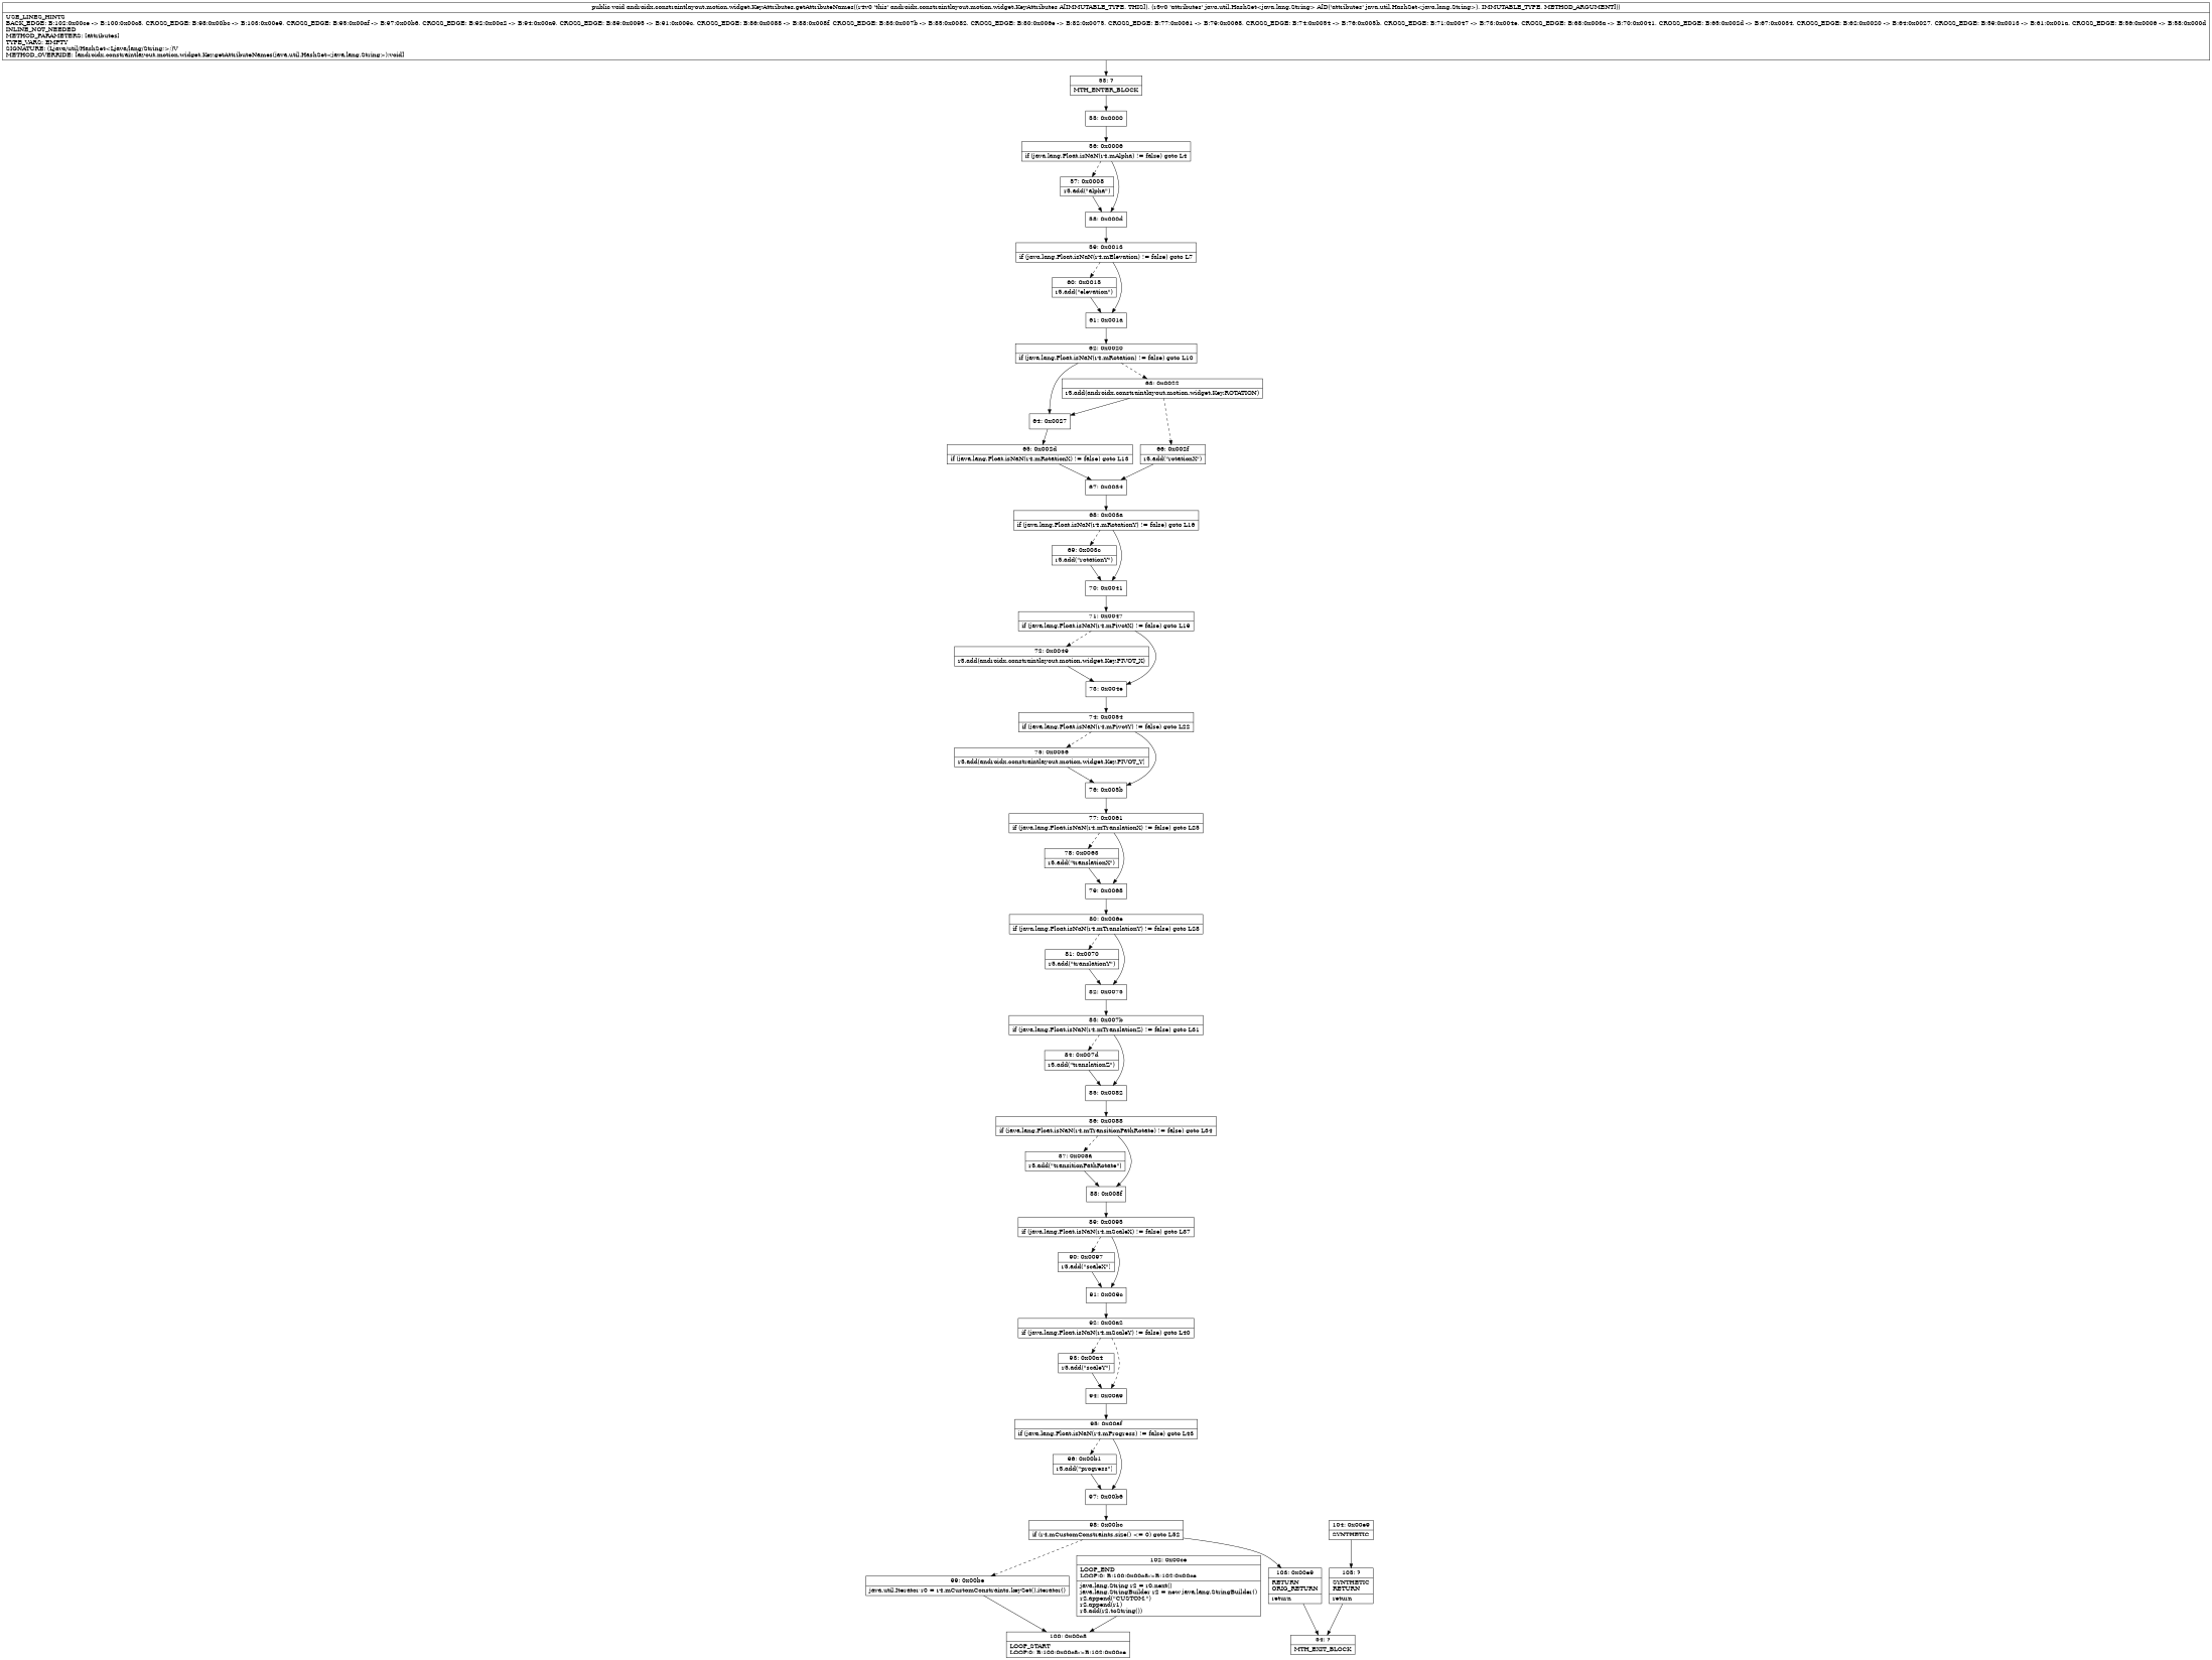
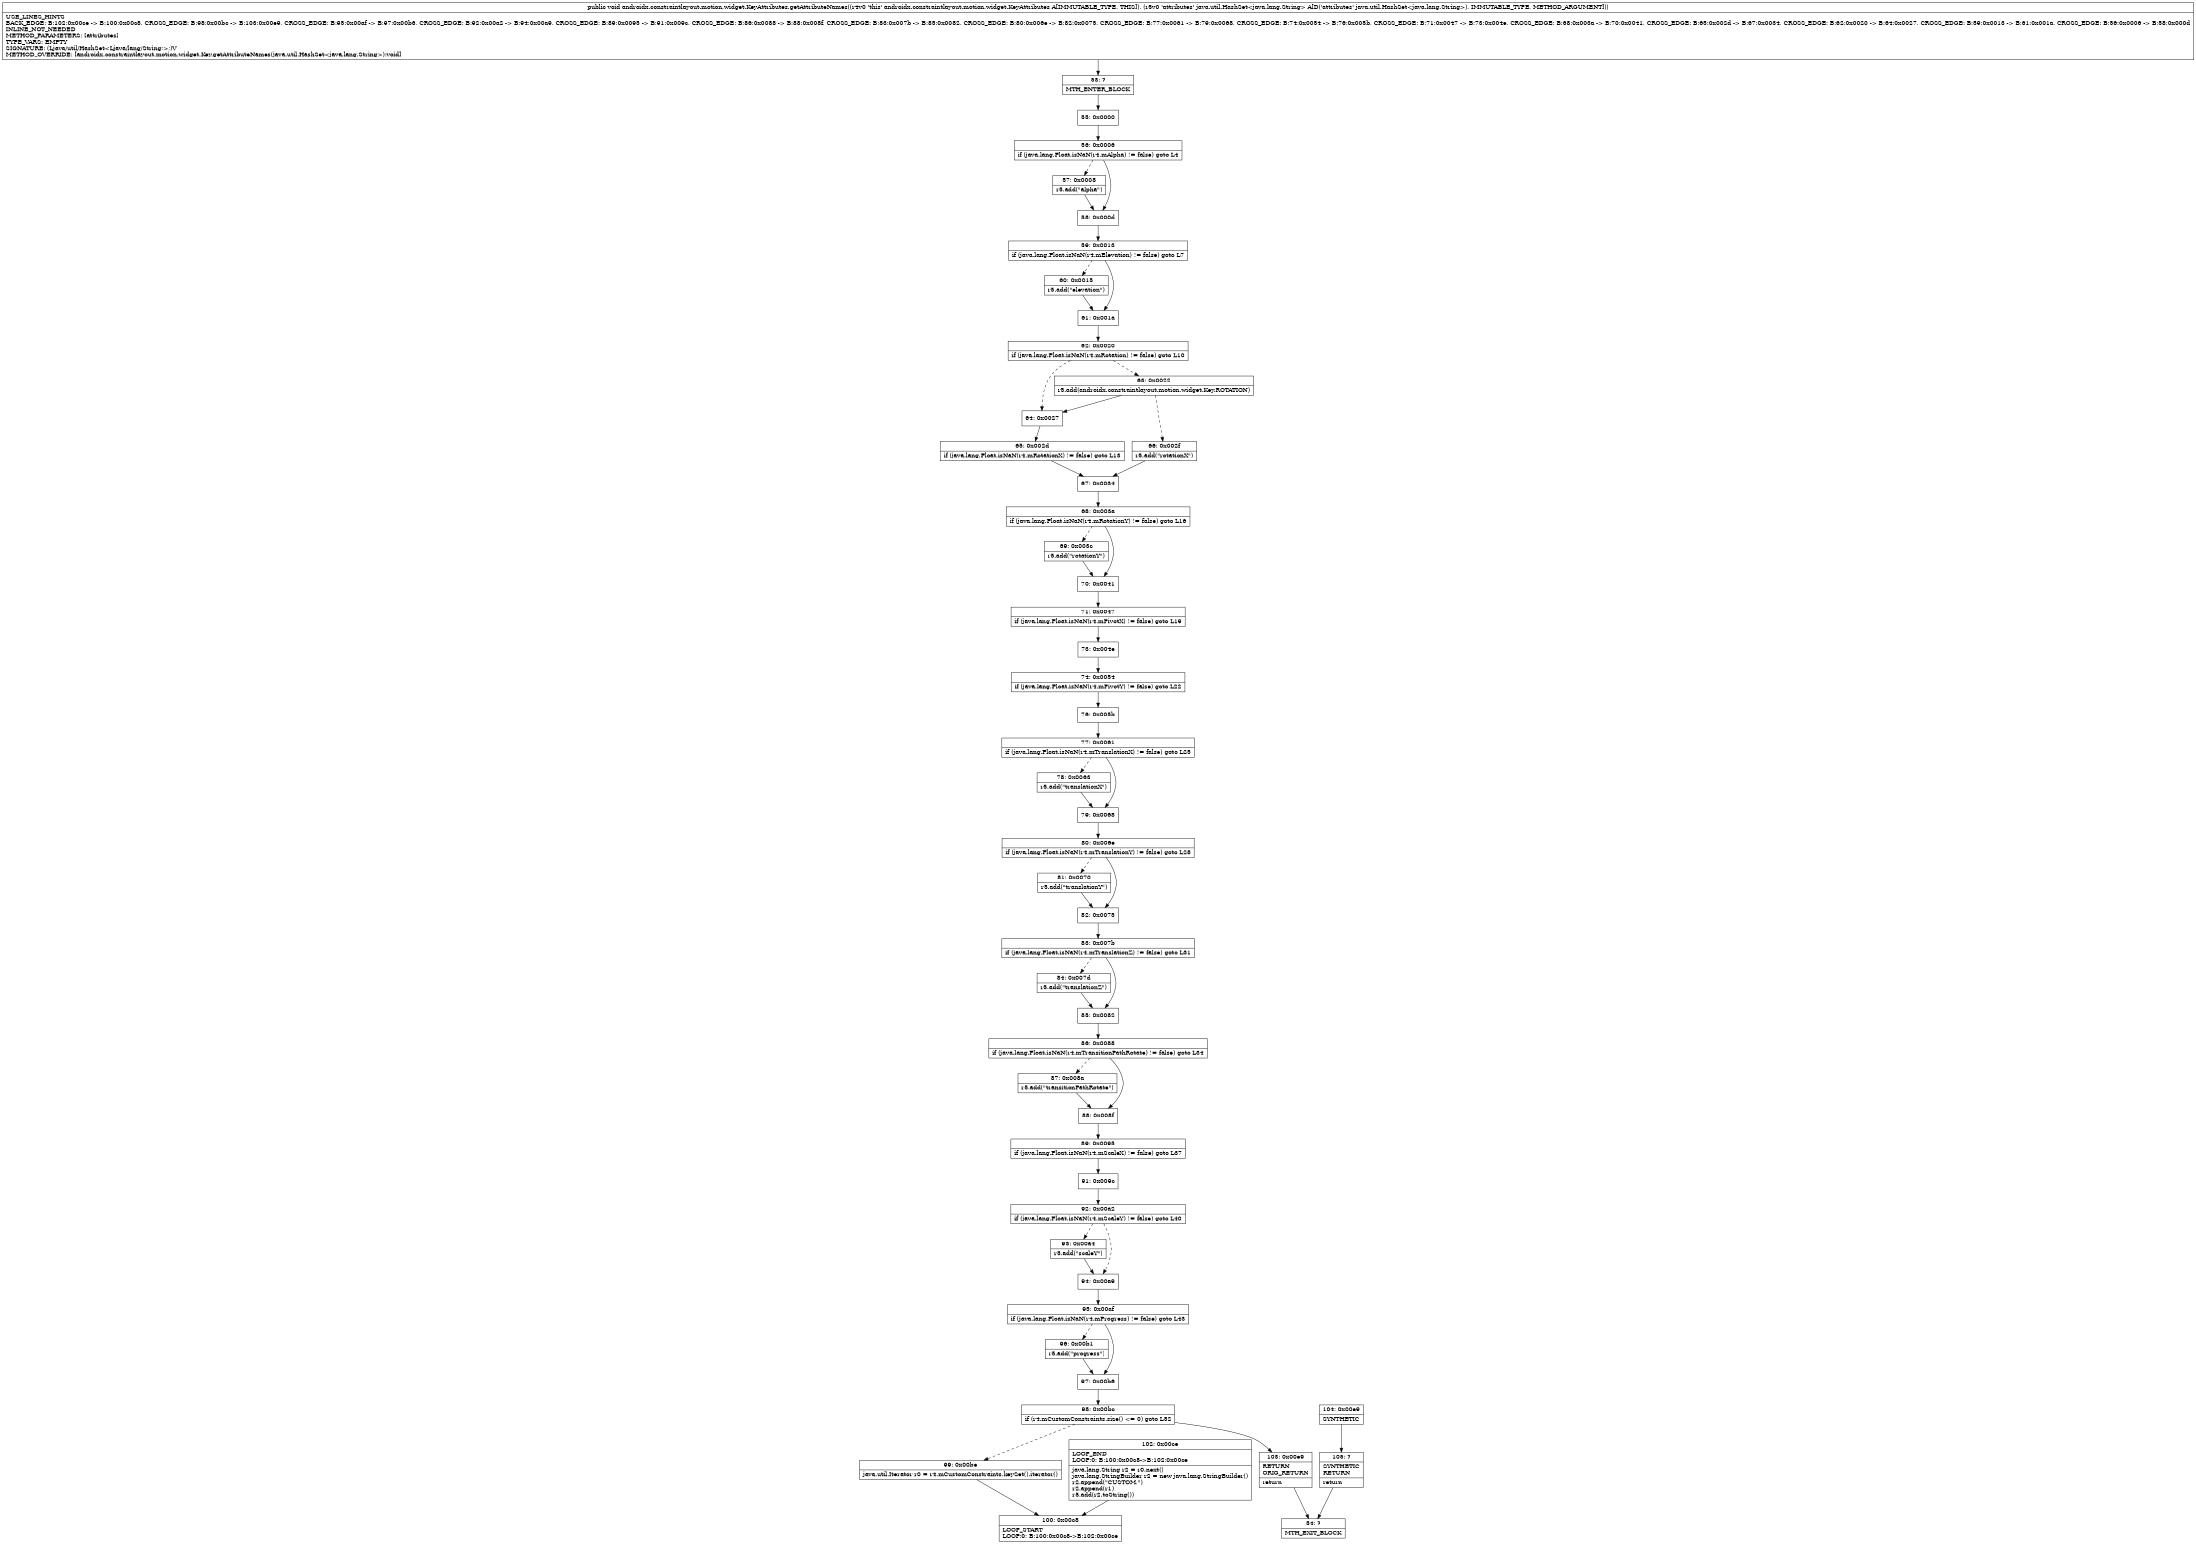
  digraph {
    node [shape=record]
    n1 [label="{53\:\ ?|MTH_ENTER_BLOCK\l}"]
    n2 [label="{55\:\ 0x0000}"]
    n3 [label="{56\:\ 0x0006|if (java.lang.Float.isNaN(r4.mAlpha) != false) goto L4\l}"]
    n4 [label="{57\:\ 0x0008|r5.add(\"alpha\")\l}"]
    n5 [label="{58\:\ 0x000d}"]
    n6 [label="{59\:\ 0x0013|if (java.lang.Float.isNaN(r4.mElevation) != false) goto L7\l}"]
    n7 [label="{60\:\ 0x0015|r5.add(\"elevation\")\l}"]
    n8 [label="{61\:\ 0x001a}"]
    n9 [label="{62\:\ 0x0020|if (java.lang.Float.isNaN(r4.mRotation) != false) goto L10\l}"]
    n10 [label="{63\:\ 0x0022|r5.add(androidx.constraintlayout.motion.widget.Key.ROTATION)\l}"]
    n11 [label="{64\:\ 0x0027}"]
    n12 [label="{66\:\ 0x002f|r5.add(\"rotationX\")\l}"]
    n13 [label="{65\:\ 0x002d|if (java.lang.Float.isNaN(r4.mRotationX) != false) goto L13\l}"]
    n14 [label="{67\:\ 0x0034}"]
    n15 [label="{68\:\ 0x003a|if (java.lang.Float.isNaN(r4.mRotationY) != false) goto L16\l}"]
    n16 [label="{69\:\ 0x003c|r5.add(\"rotationY\")\l}"]
    n17 [label="{70\:\ 0x0041}"]
    n18 [label="{71\:\ 0x0047|if (java.lang.Float.isNaN(r4.mPivotX) != false) goto L19\l}"]
-   n19 [label="{72\:\ 0x0049|r5.add(androidx.constraintlayout.motion.widget.Key.PIVOT_X)\l}"]
    n20 [label="{73\:\ 0x004e}"]
    n21 [label="{74\:\ 0x0054|if (java.lang.Float.isNaN(r4.mPivotY) != false) goto L22\l}"]
-   n22 [label="{75\:\ 0x0056|r5.add(androidx.constraintlayout.motion.widget.Key.PIVOT_Y)\l}"]
    n23 [label="{76\:\ 0x005b}"]
    n24 [label="{77\:\ 0x0061|if (java.lang.Float.isNaN(r4.mTranslationX) != false) goto L25\l}"]
    n25 [label="{78\:\ 0x0063|r5.add(\"translationX\")\l}"]
    n26 [label="{79\:\ 0x0068}"]
    n27 [label="{80\:\ 0x006e|if (java.lang.Float.isNaN(r4.mTranslationY) != false) goto L28\l}"]
    n28 [label="{81\:\ 0x0070|r5.add(\"translationY\")\l}"]
    n29 [label="{82\:\ 0x0075}"]
    n30 [label="{83\:\ 0x007b|if (java.lang.Float.isNaN(r4.mTranslationZ) != false) goto L31\l}"]
    n31 [label="{84\:\ 0x007d|r5.add(\"translationZ\")\l}"]
    n32 [label="{85\:\ 0x0082}"]
    n33 [label="{86\:\ 0x0088|if (java.lang.Float.isNaN(r4.mTransitionPathRotate) != false) goto L34\l}"]
    n34 [label="{87\:\ 0x008a|r5.add(\"transitionPathRotate\")\l}"]
    n35 [label="{88\:\ 0x008f}"]
    n36 [label="{89\:\ 0x0095|if (java.lang.Float.isNaN(r4.mScaleX) != false) goto L37\l}"]
-   n37 [label="{90\:\ 0x0097|r5.add(\"scaleX\")\l}"]
    n38 [label="{91\:\ 0x009c}"]
    n39 [label="{92\:\ 0x00a2|if (java.lang.Float.isNaN(r4.mScaleY) != false) goto L40\l}"]
    n40 [label="{93\:\ 0x00a4|r5.add(\"scaleY\")\l}"]
    n41 [label="{94\:\ 0x00a9}"]
    n42 [label="{95\:\ 0x00af|if (java.lang.Float.isNaN(r4.mProgress) != false) goto L43\l}"]
    n43 [label="{96\:\ 0x00b1|r5.add(\"progress\")\l}"]
    n44 [label="{97\:\ 0x00b6}"]
    n45 [label="{98\:\ 0x00bc|if (r4.mCustomConstraints.size() \<= 0) goto L52\l}"]
    n46 [label="{99\:\ 0x00be|java.util.Iterator r0 = r4.mCustomConstraints.keySet().iterator()\l}"]
    n47 [label="{103\:\ 0x00e9|RETURN\lORIG_RETURN\l|return\l}"]
    n48 [label="{100\:\ 0x00c8|LOOP_START\lLOOP:0: B:100:0x00c8\-\>B:102:0x00ce\l}"]
    n49 [label="{54\:\ ?|MTH_EXIT_BLOCK\l}"]
    n50 [label="{102\:\ 0x00ce|LOOP_END\lLOOP:0: B:100:0x00c8\-\>B:102:0x00ce\l|java.lang.String r2 = r0.next()\ljava.lang.StringBuilder r2 = new java.lang.StringBuilder()\lr2.append(\"CUSTOM,\")\lr2.append(r1)\lr5.add(r2.toString())\l}"]
    n51 [label="{104\:\ 0x00e9|SYNTHETIC\l}"]
    n52 [label="{105\:\ ?|SYNTHETIC\lRETURN\l|return\l}"]
    n53 [label="{public void androidx.constraintlayout.motion.widget.KeyAttributes.getAttributeNames((r4v0 'this' androidx.constraintlayout.motion.widget.KeyAttributes A[IMMUTABLE_TYPE, THIS]), (r5v0 'attributes' java.util.HashSet\<java.lang.String\> A[D('attributes' java.util.HashSet\<java.lang.String\>), IMMUTABLE_TYPE, METHOD_ARGUMENT]))  | USE_LINES_HINTS\lBACK_EDGE: B:102:0x00ce \-\> B:100:0x00c8, CROSS_EDGE: B:98:0x00bc \-\> B:103:0x00e9, CROSS_EDGE: B:95:0x00af \-\> B:97:0x00b6, CROSS_EDGE: B:92:0x00a2 \-\> B:94:0x00a9, CROSS_EDGE: B:89:0x0095 \-\> B:91:0x009c, CROSS_EDGE: B:86:0x0088 \-\> B:88:0x008f, CROSS_EDGE: B:83:0x007b \-\> B:85:0x0082, CROSS_EDGE: B:80:0x006e \-\> B:82:0x0075, CROSS_EDGE: B:77:0x0061 \-\> B:79:0x0068, CROSS_EDGE: B:74:0x0054 \-\> B:76:0x005b, CROSS_EDGE: B:71:0x0047 \-\> B:73:0x004e, CROSS_EDGE: B:68:0x003a \-\> B:70:0x0041, CROSS_EDGE: B:65:0x002d \-\> B:67:0x0034, CROSS_EDGE: B:62:0x0020 \-\> B:64:0x0027, CROSS_EDGE: B:59:0x0013 \-\> B:61:0x001a, CROSS_EDGE: B:56:0x0006 \-\> B:58:0x000d\lINLINE_NOT_NEEDED\lMETHOD_PARAMETERS: [attributes]\lTYPE_VARS: EMPTY\lSIGNATURE: (Ljava\/util\/HashSet\<Ljava\/lang\/String;\>;)V\lMETHOD_OVERRIDE: [androidx.constraintlayout.motion.widget.Key.getAttributeNames(java.util.HashSet\<java.lang.String\>):void]\l}"]
    n1 -> n2
    n2 -> n3
    n3 -> n4 [style=dashed]
    n3 -> n5
    n4 -> n5
    n5 -> n6
    n6 -> n7 [style=dashed]
    n6 -> n8
    n7 -> n8
    n8 -> n9
    n9 -> n10 [style=dashed]
-   n9 -> n11
+   n9 -> n11 [style=dashed]
    n10 -> n11
    n10 -> n12 [style=dashed]
    n11 -> n13
    n12 -> n14
    n13 -> n14
    n14 -> n15
    n15 -> n16 [style=dashed]
    n15 -> n17
    n16 -> n17
    n17 -> n18
-   n18 -> n19 [style=dashed]
    n18 -> n20
-   n19 -> n20
    n20 -> n21
-   n21 -> n22 [style=dashed]
    n21 -> n23
-   n22 -> n23
    n23 -> n24
    n24 -> n25 [style=dashed]
    n24 -> n26
    n25 -> n26
    n26 -> n27
    n27 -> n28 [style=dashed]
    n27 -> n29
    n28 -> n29
    n29 -> n30
    n30 -> n31 [style=dashed]
    n30 -> n32
    n31 -> n32
    n32 -> n33
    n33 -> n34 [style=dashed]
    n33 -> n35
    n34 -> n35
    n35 -> n36
-   n36 -> n37 [style=dashed]
    n36 -> n38
-   n37 -> n38
    n38 -> n39
    n39 -> n40 [style=dashed]
    n39 -> n41 [style=dashed]
    n40 -> n41
    n41 -> n42
    n42 -> n43 [style=dashed]
    n42 -> n44
    n43 -> n44
    n44 -> n45
    n45 -> n46 [style=dashed]
    n45 -> n47
    n46 -> n48
    n47 -> n49
    n50 -> n48
    n51 -> n52
    n52 -> n49
    n53 -> n1
  }
